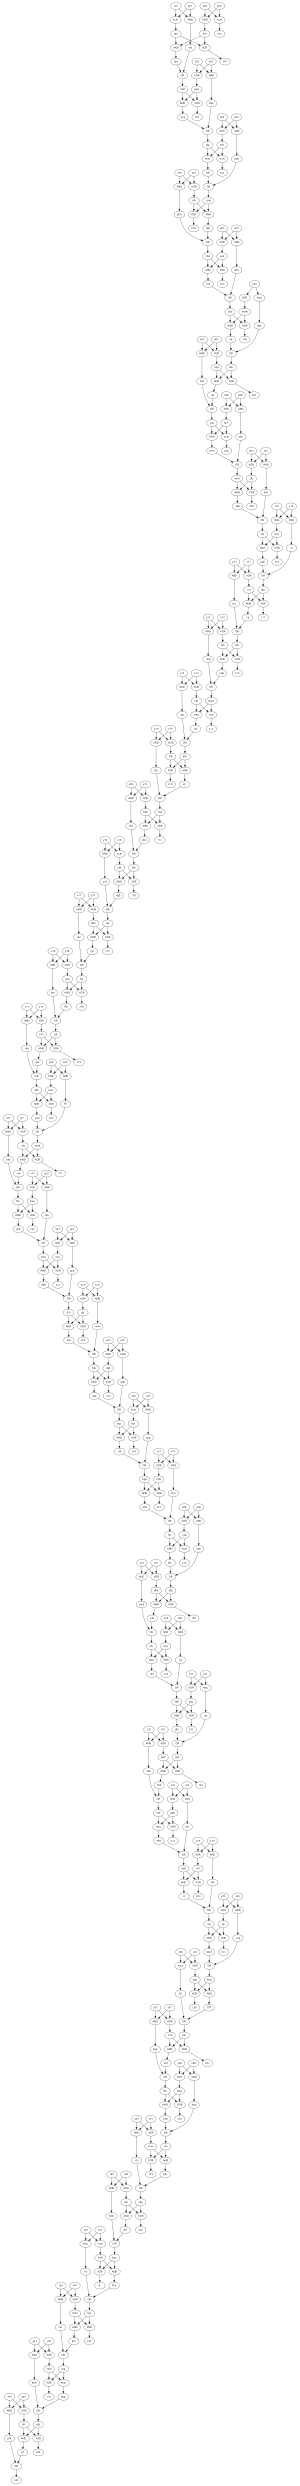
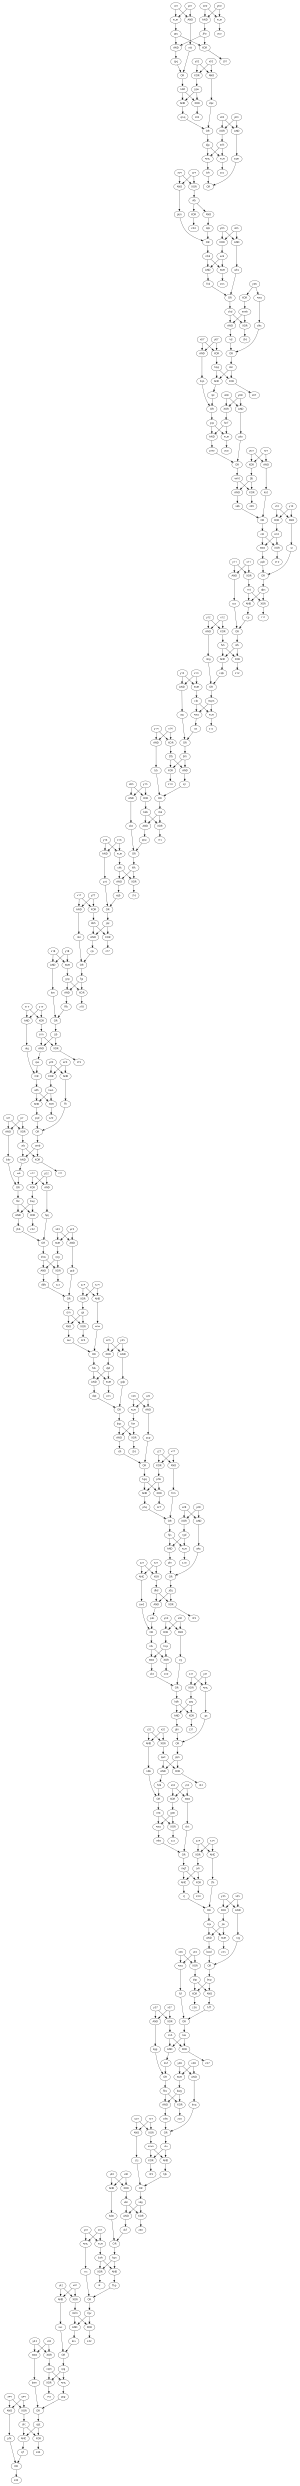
  digraph {
    fontname=Ubuntu
    node [fontname=Ubuntu]
    edge [fontname=Ubuntu]
    n1 [label=XOR]
    drc
    n3 [label=XOR]
    n4 [label=AND]
    x44
    n6 [label=AND]
    pfk
    y44
    z44
    cjf
    n11 [label=OR]
    hjs
    n13 [label=AND]
    n14 [label=XOR]
    phq
    frm
    phr
    z28
    n19 [label=AND]
    gqd
    n21 [label=OR]
    vdh
    n23 [label=XOR]
    z20
    nwn
    wmb
    n27 [label=XOR]
    vkn
    n29 [label=AND]
    n30 [label=XOR]
    y40
    n32 [label=AND]
    hdm
    x40
    vkf
    z40
    n37 [label=XOR]
    cnb
    n39 [label=AND]
    n40 [label=XOR]
    x21
    n42 [label=AND]
    bkv
    y21
    vvk
    z21
    n47 [label=OR]
    fkc
    n49 [label=XOR]
    z14
    dfb
    n52 [label=AND]
    sjr
    bfn
    n55 [label=XOR]
    z06
    bhd
    n58 [label=AND]
    rvd
    mmh
    n61 [label=XOR]
    z22
    n63 [label=AND]
    jbb
    bwj
    n66 [label=AND]
    spq
    n68 [label=OR]
    gnj
    n70 [label=XOR]
    z01
    jfw
    ndd
    n74 [label=AND]
    fhp
    n76 [label=OR]
    dwh
    n78 [label=XOR]
    z41
    kqn
    fgv
    n82 [label=AND]
    kkg
    n84 [label=OR]
    x19
    n86 [label=XOR]
    srm
    y19
    qqt
    n90 [label=OR]
    dvw
    n92 [label=XOR]
    qwt
    n94 [label=AND]
    n95 [label=XOR]
    y32
    n97 [label=AND]
    nbb
    x32
    fdk
    z32
    n102 [label=AND]
    kgg
    n104 [label=OR]
    y37
    n106 [label=XOR]
    bnh
    x37
    fbv
    n110 [label=AND]
    dqn
    n112 [label=OR]
    x07
    n114 [label=XOR]
    hqq
    y07
    gqs
    n118 [label=AND]
    hff
    n120 [label=OR]
    dsp
    n122 [label=XOR]
    z36
    bvp
    kss
    n126 [label=OR]
    wmt
    n128 [label=AND]
    n129 [label=XOR]
    pmv
    pkn
    vkb
    z09
    n134 [label=OR]
    z45
    n136 [label=XOR]
    z27
    hgq
    n139 [label=AND]
    phb
    n141 [label=OR]
    djp
    n143 [label=XOR]
    n144 [label=AND]
    qnq
    dpc
    z03
    tvh
    n149 [label=OR]
    rmt
    jqm
    n152 [label=XOR]
    grp
    n154 [label=XOR]
    n155 [label=AND]
    x18
    n157 [label=AND]
    kvn
    y18
    z18
    ffb
    n162 [label=OR]
    n163 [label=AND]
    bwd
    n165 [label=OR]
    cqv
    n167 [label=XOR]
    z35
    jss
    n170 [label=AND]
    x00
    n172 [label=XOR]
    z00
    y00
    n175 [label=XOR]
    z19
    cjb
    n178 [label=AND]
    qvs
    n180 [label=XOR]
    n181 [label=AND]
    ntt
    z02
    n184 [label=XOR]
    z43
    cqm
    n187 [label=AND]
    gsg
    qqj
    n190 [label=AND]
    x01
    n192 [label=XOR]
    y01
    n194 [label=XOR]
    y14
    n196 [label=AND]
    tck
    x14
    n199 [label=XOR]
    z05
    nbk
    n202 [label=AND]
    fnk
    wrk
    n205 [label=AND]
    dbb
    n207 [label=OR]
    n208 [label=XOR]
    z23
    rpg
    rjm
    n212 [label=OR]
    vvc
    kcv
    n215 [label=XOR]
    z26
    bqc
    n218 [label=AND]
    kth
    fwr
    n221 [label=XOR]
    bkb
    n223 [label=XOR]
    n224 [label=AND]
    n225 [label=x85]
    n226 [label=AND]
    sbt
    y15
    z15
    qtw
    n231 [label=XOR]
    z24
    n233 [label=AND]
    swr
    gjr
    n236 [label=XOR]
    x22
    n238 [label=AND]
    hpj
    y22
    n241 [label=XOR]
    hnf
    n243 [label=AND]
    n244 [label=XOR]
    x08
    n246 [label=AND]
    y08
    z08
    n249 [label=AND]
    y27
    n251 [label=XOR]
    x27
    n253 [label=OR]
    fds
    n255 [label=AND]
    n256 [label=XOR]
    wrw
    dqt
    z25
    n260 [label=AND]
    mkv
    n262 [label=OR]
    gtm
    n264 [label=XOR]
    z33
    mqf
    n267 [label=AND]
    ghr
    n269 [label=OR]
    kdh
    n271 [label=XOR]
    z31
    qvq
    n274 [label=AND]
    n275 [label=XOR]
    z42
    mfm
    n278 [label=AND]
    cwd
    n280 [label=OR]
    y29
    n282 [label=XOR]
    dkd
    x29
    nhr
    n286 [label=OR]
    vkg
    hjk
    bts
    n290 [label=AND]
    tqb
    n292 [label=OR]
    vtk
    n294 [label=XOR]
    z04
-   npm
    n297 [label=XOR]
    mnm
    n299 [label=XOR]
    n300 [label=AND]
    y39
    n302 [label=AND]
    x39
    z39
    n305 [label=XOR]
    y05
    n307 [label=AND]
    wkv
    x05
    n310 [label=OR]
    djd
    n312 [label=OR]
    sqm
    n314 [label=XOR]
    z10
    cdr
    n317 [label=AND]
    pph
    cmt
    n320 [label=XOR]
    hgd
    x28
    n323 [label=AND]
    wkc
    y28
    n326 [label=XOR]
    x33
    n328 [label=AND]
    cht
    y33
    vhv
    n332 [label=XOR]
    z38
    n334 [label=AND]
    pdw
    bwg
    n337 [label=AND]
    vbt
    n339 [label=OR]
    hqs
    n341 [label=XOR]
    z30
    n343 [label=OR]
    qcp
    n345 [label=OR]
    wjj
    scs
    n348 [label=OR]
    qbs
    gqb
    n351 [label=XOR]
    y35
    n353 [label=AND]
    nvg
    x35
    n356 [label=OR]
    krd
    n358 [label=AND]
    trj
    n360 [label=OR]
    n361 [label=XOR]
    z34
    cvh
    n364 [label=XOR]
    x36
    n366 [label=AND]
    fjf
    y36
    n369 [label=XOR]
    y41
    n371 [label=AND]
    rnc
    x41
    n374 [label=XOR]
    y38
    n376 [label=AND]
    knq
    x38
    tpc
    n380 [label=XOR]
    z07
    ckn
    n383 [label=AND]
    cpt
    n385 [label=OR]
    jdq
    n387 [label=XOR]
    x31
    n389 [label=AND]
    y31
    gcb
    n392 [label=OR]
    n393 [label=AND]
    y24
    n395 [label=XOR]
    x24
    n397 [label=XOR]
    kbh
    n399 [label=XOR]
    n400 [label=AND]
    x17
    n402 [label=AND]
    hkn
    n404 [label=y77]
    z17
    cjv
    n407 [label=XOR]
    x26
    n409 [label=AND]
    y26
    n411 [label=AND]
    bvm
    n413 [label=OR]
    y43
    n415 [label=XOR]
    x43
    n417 [label=OR]
    kfk
    n419 [label=XOR]
    fvh
    n421 [label=XOR]
    n422 [label=AND]
    y12
    n424 [label=AND]
    rmg
    x12
    z12
    cqb
    n429 [label=XOR]
    n430 [label=AND]
    z37
    dvf
    n433 [label=AND]
    scv
    n435 [label=OR]
    y11
    n437 [label=XOR]
    rnt
    x11
    sfk
    n441 [label=AND]
    n442 [label=XOR]
    pkc
    z29
    trg
    n446 [label=OR]
    n447 [label=AND]
    rcp
    n449 [label=XOR]
    z11
    mft
    hbk
    jgw
    n454 [label=AND]
    dhs
    n456 [label=OR]
    n457 [label=XOR]
    y06
    n459 [label=AND]
    y13
    n461 [label=XOR]
    cbr
    x13
    n464 [label=AND]
    tvr
    x10
    n467 [label=XOR]
    y10
    ffr
    n470 [label=XOR]
    tjb
    y09
    n473 [label=AND]
    x09
    n475 [label=AND]
    prt
    n477 [label=OR]
    y16
    n479 [label=XOR]
    chk
    x16
    jqc
    n483 [label=AND]
    x23
    n485 [label=XOR]
    y23
    n487 [label=AND]
    vgb
    n489 [label=XOR]
    z16
    n491 [label=XOR]
    y42
    n493 [label=AND]
    x42
    n495 [label=XOR]
    x25
    n497 [label=AND]
    y25
    fgr
    n500 [label=OR]
    mqm
    n502 [label=XOR]
    n503 [label=AND]
    z13
    n505 [label=XOR]
    y30
    n507 [label=AND]
    x30
    n509 [label=AND]
    ptm
    x04
    n512 [label=XOR]
    y04
    n514 [label=XOR]
    y02
    n516 [label=AND]
    x02
    n518 [label=OR]
    n519 [label=AND]
    tfn
    y34
    n522 [label=XOR]
    x34
    n524 [label=XOR]
    x03
    n526 [label=AND]
    y03
    n528 [label=AND]
    y20
    n530 [label=XOR]
    x20
    n532 [label=OR]
    n533 [label=OR]
    n1 -> drc
    drc -> n3
    drc -> n4
    n3 -> z44
    n4 -> cjf
    x44 -> n1
    x44 -> n6
    n6 -> pfk
    pfk -> n134
    y44 -> n1
    y44 -> n6
    cjf -> n134
    n11 -> hjs
    hjs -> n13
    hjs -> n14
    n13 -> phr
    n14 -> z28
    phq -> n11
    frm -> n11
    phr -> n385
    n19 -> gqd
    gqd -> n21
    n21 -> wmb
    vdh -> n19
    vdh -> n23
    n23 -> z20
    nwn -> n19
    nwn -> n23
    wmb -> n39
    wmb -> n40
    n27 -> vkn
    vkn -> n29
    vkn -> n30
    n29 -> vkf
    n30 -> z40
    y40 -> n27
    y40 -> n32
    n32 -> hdm
    hdm -> n162
    x40 -> n27
    x40 -> n32
    vkf -> n162
    n37 -> cnb
    cnb -> n39
    cnb -> n40
    n39 -> vvk
    n40 -> z21
    x21 -> n37
    x21 -> n42
    n42 -> bkv
    bkv -> n47
    y21 -> n37
    y21 -> n42
    vvk -> n47
    n47 -> fkc
    fkc -> n61
    fkc -> n63
    n49 -> z14
    dfb -> n49
    dfb -> n52
    n52 -> sjr
    sjr -> n532
    bfn -> n49
    bfn -> n52
    n55 -> z06
    bhd -> n55
    bhd -> n58
    n58 -> rvd
    rvd -> n456
    mmh -> n55
    mmh -> n58
    n61 -> z22
    n63 -> jbb
    jbb -> n90
    bwj -> n61
    bwj -> n63
    n66 -> spq
    spq -> n68
    n68 -> ndd
    gnj -> n66
    gnj -> n70
    n70 -> z01
    jfw -> n66
    jfw -> n70
    ndd -> n180
    ndd -> n181
    n74 -> fhp
    fhp -> n76
    n76 -> fgv
    dwh -> n74
    dwh -> n78
    n78 -> z41
    kqn -> n74
    kqn -> n78
    fgv -> n274
    fgv -> n275
    n82 -> kkg
    kkg -> n84
    n84 -> vdh
    x19 -> n82
    x19 -> n86
    n86 -> srm
    srm -> n175
    srm -> n178
    y19 -> n82
    y19 -> n86
    qqt -> n3
    qqt -> n4
    n90 -> dvw
    dvw -> n205
    dvw -> n208
    n92 -> qwt
    qwt -> n94
    qwt -> n95
    n94 -> fdk
    n95 -> z32
    y32 -> n92
    y32 -> n97
    n97 -> nbb
    nbb -> n149
    x32 -> n92
    x32 -> n97
    fdk -> n149
    n102 -> kgg
    kgg -> n104
    n104 -> fbv
    y37 -> n102
    y37 -> n106
    n106 -> bnh
    bnh -> n429
    bnh -> n430
    x37 -> n102
    x37 -> n106
    fbv -> n332
    fbv -> n334
    n110 -> dqn
    dqn -> n112
    n112 -> gqs
    x07 -> n110
    x07 -> n114
    n114 -> hqq
    hqq -> n380
    hqq -> n383
    y07 -> n110
    y07 -> n114
    gqs -> n243
    gqs -> n244
    n118 -> hff
    hff -> n120
    n120 -> kss
    dsp -> n118
    dsp -> n122
    n122 -> z36
    bvp -> n118
    bvp -> n122
    kss -> n429
    kss -> n430
    n126 -> wmt
    wmt -> n128
    wmt -> n129
    n128 -> vkb
    n129 -> z09
    pmv -> n126
    pkn -> n126
    vkb -> n356
    n134 -> z45
    n136 -> z27
    hgq -> n136
    hgq -> n139
    n139 -> phq
    phb -> n136
    phb -> n139
    n141 -> djp
    djp -> n143
    djp -> n144
    n143 -> z03
    n144 -> tvh
    qnq -> n141
    dpc -> n141
    tvh -> n312
    n149 -> rmt
    rmt -> n260
    rmt -> n264
    jqm -> n94
    jqm -> n95
    n152 -> grp
    grp -> n154
    grp -> n155
    n154 -> z18
    n155 -> ffb
    x18 -> n152
    x18 -> n157
    n157 -> kvn
    kvn -> n392
    y18 -> n152
    y18 -> n157
    ffb -> n392
    n162 -> kqn
    n163 -> bwd
    bwd -> n165
    n165 -> bvp
    cqv -> n163
    cqv -> n167
    n167 -> z35
    jss -> n163
    jss -> n167
    n170 -> jfw
    x00 -> n170
    x00 -> n172
    n172 -> z00
    y00 -> n170
    y00 -> n172
    n175 -> z19
    cjb -> n175
    cjb -> n178
    n178 -> qvs
    qvs -> n84
    n180 -> z02
    n181 -> qnq
    ntt -> n68
    n184 -> z43
    cqm -> n184
    cqm -> n187
    n187 -> gsg
    gsg -> n413
    qqj -> n184
    qqj -> n187
    n190 -> ntt
    x01 -> n190
    x01 -> n192
    n192 -> gnj
    y01 -> n190
    y01 -> n192
    n194 -> dfb
    y14 -> n194
    y14 -> n196
    n196 -> tck
    tck -> n532
    x14 -> n194
    x14 -> n196
    n199 -> z05
    nbk -> n199
    nbk -> n202
    n202 -> fnk
    fnk -> n446
    wrk -> n199
    wrk -> n202
    n205 -> dbb
    dbb -> n207
    n207 -> rjm
    n208 -> z23
    rpg -> n205
    rpg -> n208
    rjm -> n231
    rjm -> n233
    n212 -> qqj
    vvc -> n212
    kcv -> n212
    n215 -> z26
    bqc -> n215
    bqc -> n218
    n218 -> kth
    kth -> n343
    fwr -> n215
    fwr -> n218
    n221 -> bkb
    bkb -> n223
    bkb -> n224
    n223 -> z15
    n224 -> qtw
    n225 -> n221
    n225 -> n226
    n226 -> sbt
    sbt -> n417
    y15 -> n221
    y15 -> n226
    qtw -> n417
    n231 -> z24
    n233 -> swr
    swr -> n253
    gjr -> n231
    gjr -> n233
    n236 -> bwj
    x22 -> n236
    x22 -> n238
    n238 -> hpj
    hpj -> n90
    y22 -> n236
    y22 -> n238
    n241 -> hnf
    hnf -> n243
    hnf -> n244
    n243 -> pmv
    n244 -> z08
    x08 -> n241
    x08 -> n246
    n246 -> pkn
    y08 -> n241
    y08 -> n246
    n249 -> frm
    y27 -> n249
    y27 -> n251
    n251 -> phb
    x27 -> n249
    x27 -> n251
    n253 -> fds
    fds -> n255
    fds -> n256
    n255 -> dqt
    n256 -> z25
    wrw -> n253
    dqt -> n310
    n260 -> mkv
    mkv -> n262
    n262 -> mqf
    gtm -> n260
    gtm -> n264
    n264 -> z33
    mqf -> n358
    mqf -> n361
    n267 -> ghr
    ghr -> n269
    n269 -> jqm
    kdh -> n267
    kdh -> n271
    n271 -> z31
    qvq -> n267
    qvq -> n271
    n274 -> kcv
    n275 -> z42
    mfm -> n274
    mfm -> n275
    n278 -> cwd
    cwd -> n280
    n280 -> nhr
    y29 -> n278
    y29 -> n282
    n282 -> dkd
    dkd -> n441
    dkd -> n442
    x29 -> n278
    x29 -> n282
    nhr -> n337
    nhr -> n341
    n286 -> vkg
    vkg -> n29
    vkg -> n30
    hjk -> n286
    bts -> n286
    n290 -> tqb
    tqb -> n292
    n292 -> nbk
    vtk -> n290
    vtk -> n294
    n294 -> z04
-   npm -> n290
-   npm -> n294
    n297 -> mnm
    mnm -> n299
    mnm -> n300
    n299 -> z39
    n300 -> hjk
    y39 -> n297
    y39 -> n302
    n302 -> bts
    x39 -> n297
    x39 -> n302
    n305 -> wrk
    y05 -> n305
    y05 -> n307
    n307 -> wkv
    wkv -> n446
    x05 -> n305
    x05 -> n307
    n310 -> bqc
    djd -> n255
    djd -> n256
-   n312 -> npm
    sqm -> n312
    n314 -> z10
    cdr -> n314
    cdr -> n317
    n317 -> pph
    pph -> n348
    cmt -> n314
    cmt -> n317
    n320 -> hgd
    hgd -> n13
    hgd -> n14
    x28 -> n320
    x28 -> n323
    n323 -> wkc
    wkc -> n385
    y28 -> n320
    y28 -> n323
    n326 -> gtm
    x33 -> n326
    x33 -> n328
    n328 -> cht
    cht -> n262
    y33 -> n326
    y33 -> n328
    vhv -> n299
    vhv -> n300
    n332 -> z38
    n334 -> pdw
    pdw -> n533
    bwg -> n332
    bwg -> n334
    n337 -> vbt
    vbt -> n339
    n339 -> kdh
    hqs -> n337
    hqs -> n341
    n341 -> z30
    n343 -> hgq
    qcp -> n343
    n345 -> bfn
    wjj -> n345
    scs -> n345
    n348 -> qbs
    qbs -> n447
    qbs -> n449
    gqb -> n310
    n351 -> jss
    y35 -> n351
    y35 -> n353
    n353 -> nvg
    nvg -> n165
    x35 -> n351
    x35 -> n353
    n356 -> cdr
    krd -> n356
    n358 -> trj
    trj -> n360
    n360 -> cqv
    n361 -> z34
    cvh -> n358
    cvh -> n361
    n364 -> dsp
    x36 -> n364
    x36 -> n366
    n366 -> fjf
    fjf -> n120
    y36 -> n364
    y36 -> n366
    n369 -> dwh
    y41 -> n369
    y41 -> n371
    n371 -> rnc
    rnc -> n76
    x41 -> n369
    x41 -> n371
    n374 -> bwg
    y38 -> n374
    y38 -> n376
    n376 -> knq
    knq -> n533
    x38 -> n374
    x38 -> n376
    tpc -> n269
    n380 -> z07
    ckn -> n380
    ckn -> n383
    n383 -> cpt
    cpt -> n112
    n385 -> jdq
    jdq -> n441
    jdq -> n442
    n387 -> qvq
    x31 -> n387
    x31 -> n389
    n389 -> tpc
    y31 -> n387
    y31 -> n389
    gcb -> n207
    n392 -> cjb
    n393 -> wrw
    y24 -> n393
    y24 -> n395
    n395 -> gjr
    x24 -> n393
    x24 -> n395
    n397 -> kbh
    kbh -> n399
    kbh -> n400
    n399 -> z17
    n400 -> cjv
    x17 -> n397
    x17 -> n402
    n402 -> hkn
    hkn -> n518
    n404 -> n397
    n404 -> n402
    cjv -> n518
    n407 -> fwr
    x26 -> n407
    x26 -> n409
    n409 -> qcp
    y26 -> n407
    y26 -> n409
    n411 -> bvm
    bvm -> n413
    n413 -> qqt
    y43 -> n411
    y43 -> n415
    n415 -> cqm
    x43 -> n411
    x43 -> n415
    n417 -> kfk
    kfk -> n487
    kfk -> n489
    n419 -> fvh
    fvh -> n421
    fvh -> n422
    n421 -> z12
    n422 -> cqb
    y12 -> n419
    y12 -> n424
    n424 -> rmg
    rmg -> n500
    x12 -> n419
    x12 -> n424
    cqb -> n500
    n429 -> z37
    n430 -> dvf
    dvf -> n104
    n433 -> scv
    scv -> n435
    n435 -> sfk
    y11 -> n433
    y11 -> n437
    n437 -> rnt
    rnt -> n447
    rnt -> n449
    x11 -> n433
    x11 -> n437
    sfk -> n421
    sfk -> n422
    n441 -> pkc
    n442 -> z29
    pkc -> n280
    trg -> n339
    n446 -> bhd
    n447 -> rcp
    rcp -> n435
    n449 -> z11
    mft -> n143
    mft -> n144
    hbk -> n223
    hbk -> n224
    jgw -> n180
    jgw -> n181
    n454 -> dhs
    dhs -> n456
    n456 -> ckn
    n457 -> mmh
    y06 -> n454
    y06 -> n457
    n459 -> wjj
    y13 -> n459
    y13 -> n461
    n461 -> cbr
    cbr -> n502
    cbr -> n503
    x13 -> n459
    x13 -> n461
    n464 -> tvr
    tvr -> n348
    x10 -> n464
    x10 -> n467
    n467 -> cmt
    y10 -> n464
    y10 -> n467
    ffr -> n21
    n470 -> tjb
    tjb -> n128
    tjb -> n129
    y09 -> n470
    y09 -> n473
    n473 -> krd
    x09 -> n470
    x09 -> n473
    n475 -> prt
    prt -> n477
    n477 -> jqc
    y16 -> n475
    y16 -> n479
    n479 -> chk
    chk -> n487
    chk -> n489
    x16 -> n475
    x16 -> n479
    jqc -> n399
    jqc -> n400
    n483 -> gcb
    x23 -> n483
    x23 -> n485
    n485 -> rpg
    y23 -> n483
    y23 -> n485
    n487 -> vgb
    vgb -> n477
    n489 -> z16
    n491 -> mfm
    y42 -> n491
    y42 -> n493
    n493 -> vvc
    x42 -> n491
    x42 -> n493
    n495 -> djd
    x25 -> n495
    x25 -> n497
    n497 -> gqb
    y25 -> n495
    y25 -> n497
    fgr -> n154
    fgr -> n155
    n500 -> mqm
    mqm -> n502
    mqm -> n503
    n502 -> z13
    n503 -> scs
    n505 -> hqs
    y30 -> n505
    y30 -> n507
    n507 -> trg
    x30 -> n505
    x30 -> n507
    n509 -> ptm
    ptm -> n292
    x04 -> n509
    x04 -> n512
    n512 -> vtk
    y04 -> n509
    y04 -> n512
    n514 -> jgw
    y02 -> n514
    y02 -> n516
    n516 -> dpc
    x02 -> n514
    x02 -> n516
    n518 -> fgr
    n519 -> tfn
    tfn -> n360
    y34 -> n519
    y34 -> n522
    n522 -> cvh
    x34 -> n519
    x34 -> n522
    n524 -> mft
    x03 -> n524
    x03 -> n526
    n526 -> sqm
    y03 -> n524
    y03 -> n526
    n528 -> ffr
    y20 -> n528
    y20 -> n530
    n530 -> nwn
    x20 -> n528
    x20 -> n530
    n532 -> hbk
    n533 -> vhv
  }
